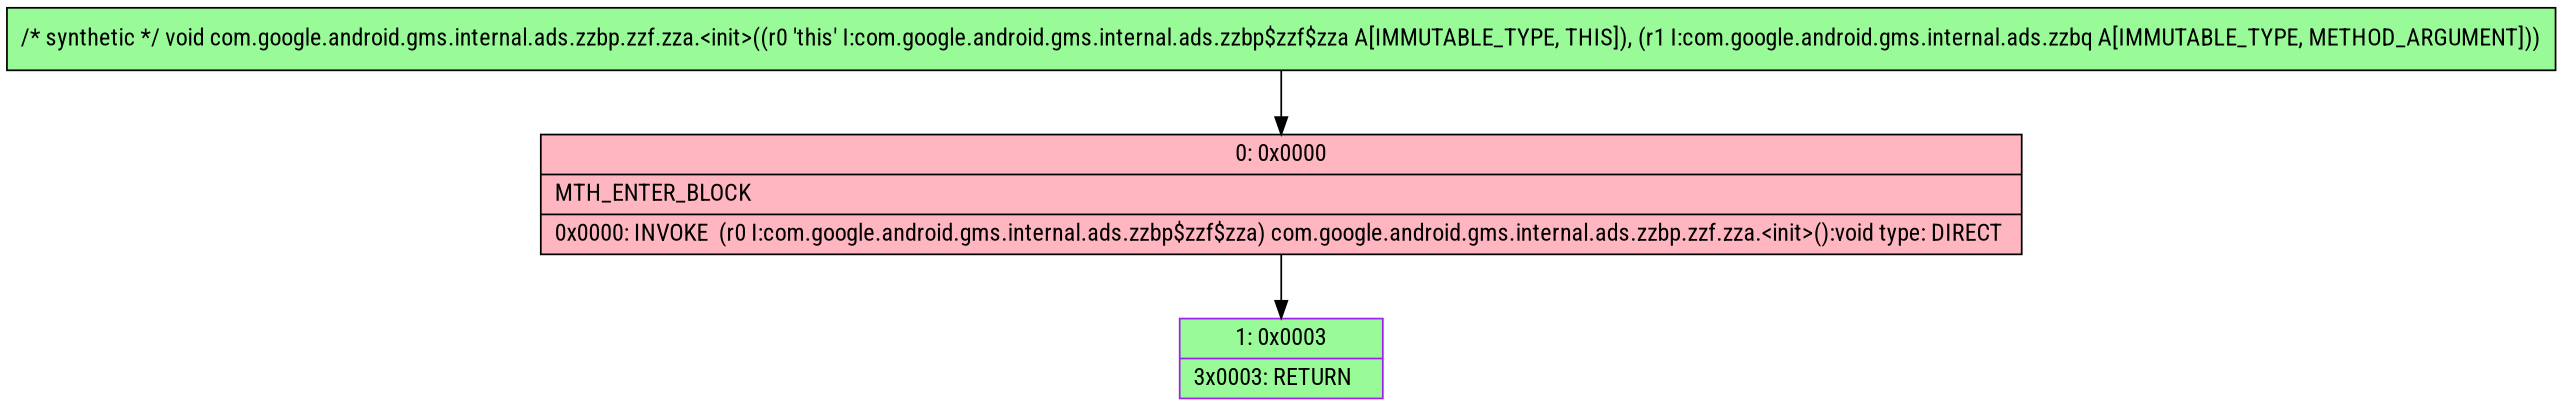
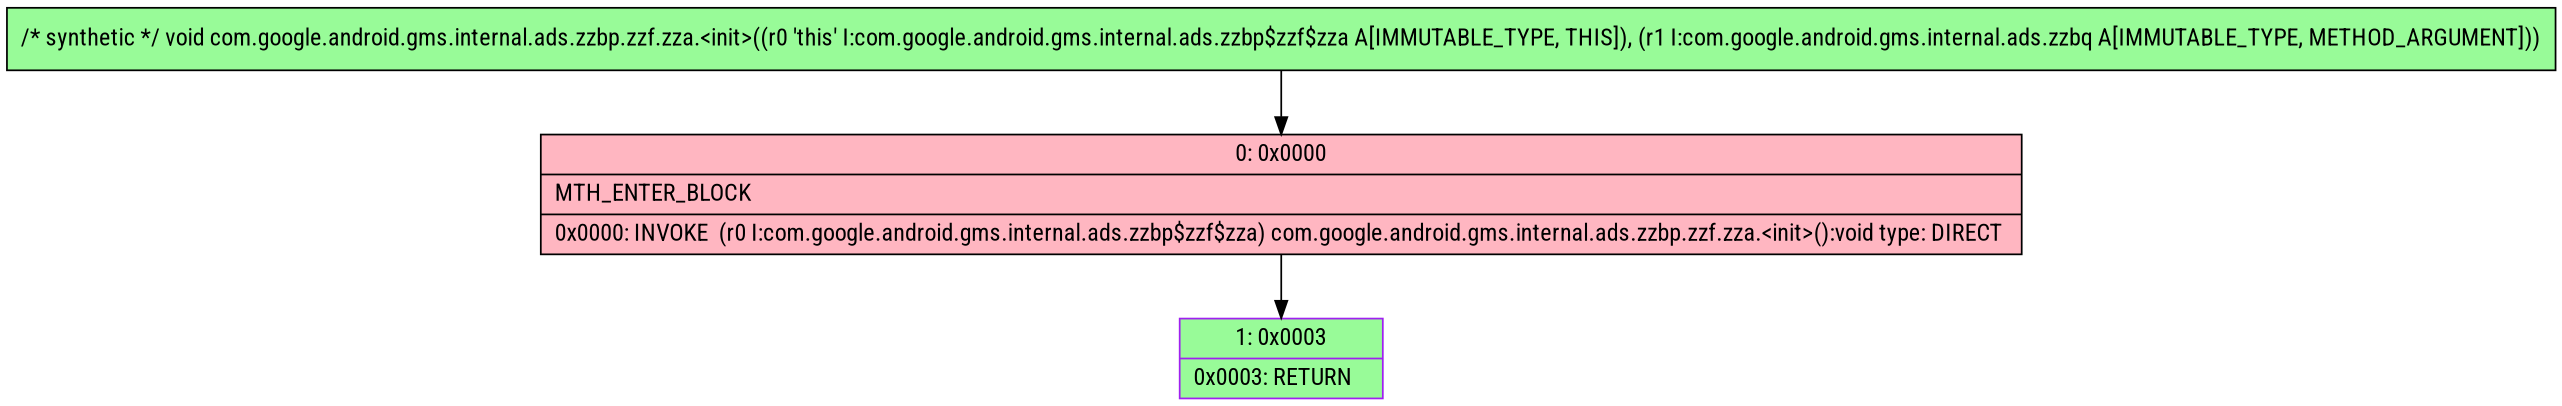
  digraph {
    fontname="Roboto Condensed"
    node [shape=record style=filled fillcolor=palegreen color=black fontname="Roboto Condensed"]
    edge [fontname="Roboto Condensed"]
    n1 [label="{0\:\ 0x0000|MTH_ENTER_BLOCK\l|0x0000: INVOKE  (r0 I:com.google.android.gms.internal.ads.zzbp$zzf$zza) com.google.android.gms.internal.ads.zzbp.zzf.zza.\<init\>():void type: DIRECT \l}" fillcolor=lightpink]
-   n2 [label="{1\:\ 0x0003|3x0003: RETURN   \l}" color=purple]
+   n2 [label="{1\:\ 0x0003|0x0003: RETURN   \l}" color=purple]
    n3 [label="{\/* synthetic *\/ void com.google.android.gms.internal.ads.zzbp.zzf.zza.\<init\>((r0 'this' I:com.google.android.gms.internal.ads.zzbp$zzf$zza A[IMMUTABLE_TYPE, THIS]), (r1 I:com.google.android.gms.internal.ads.zzbq A[IMMUTABLE_TYPE, METHOD_ARGUMENT])) }"]
    n1 -> n2
    n3 -> n1
  }
